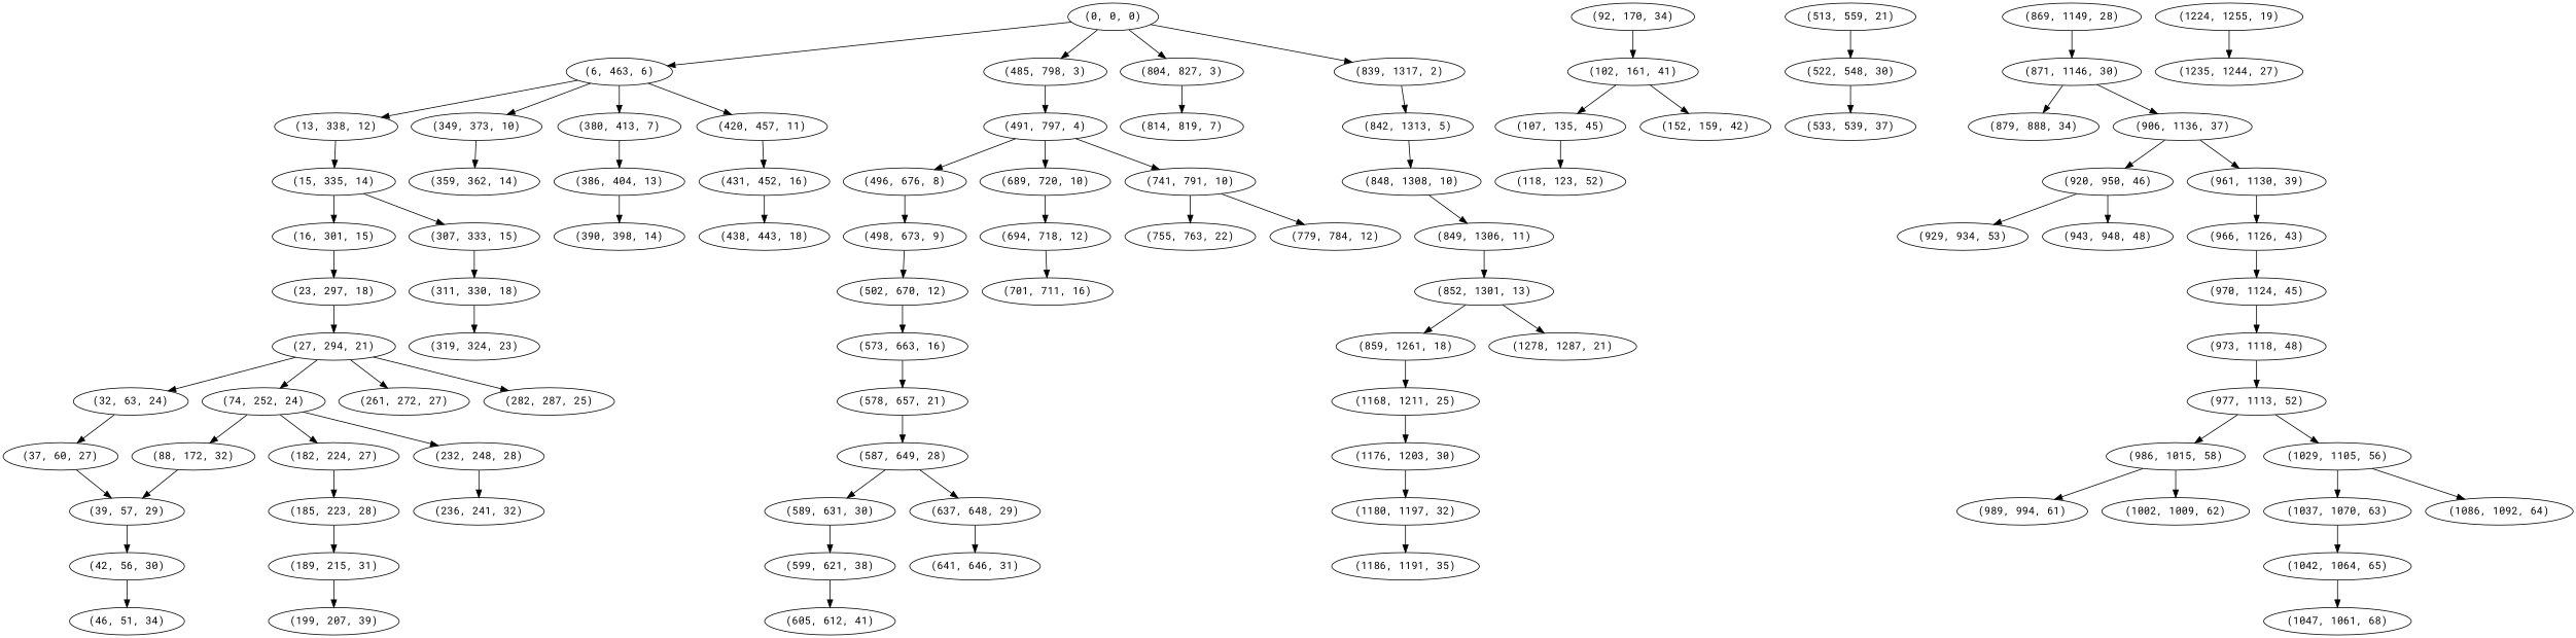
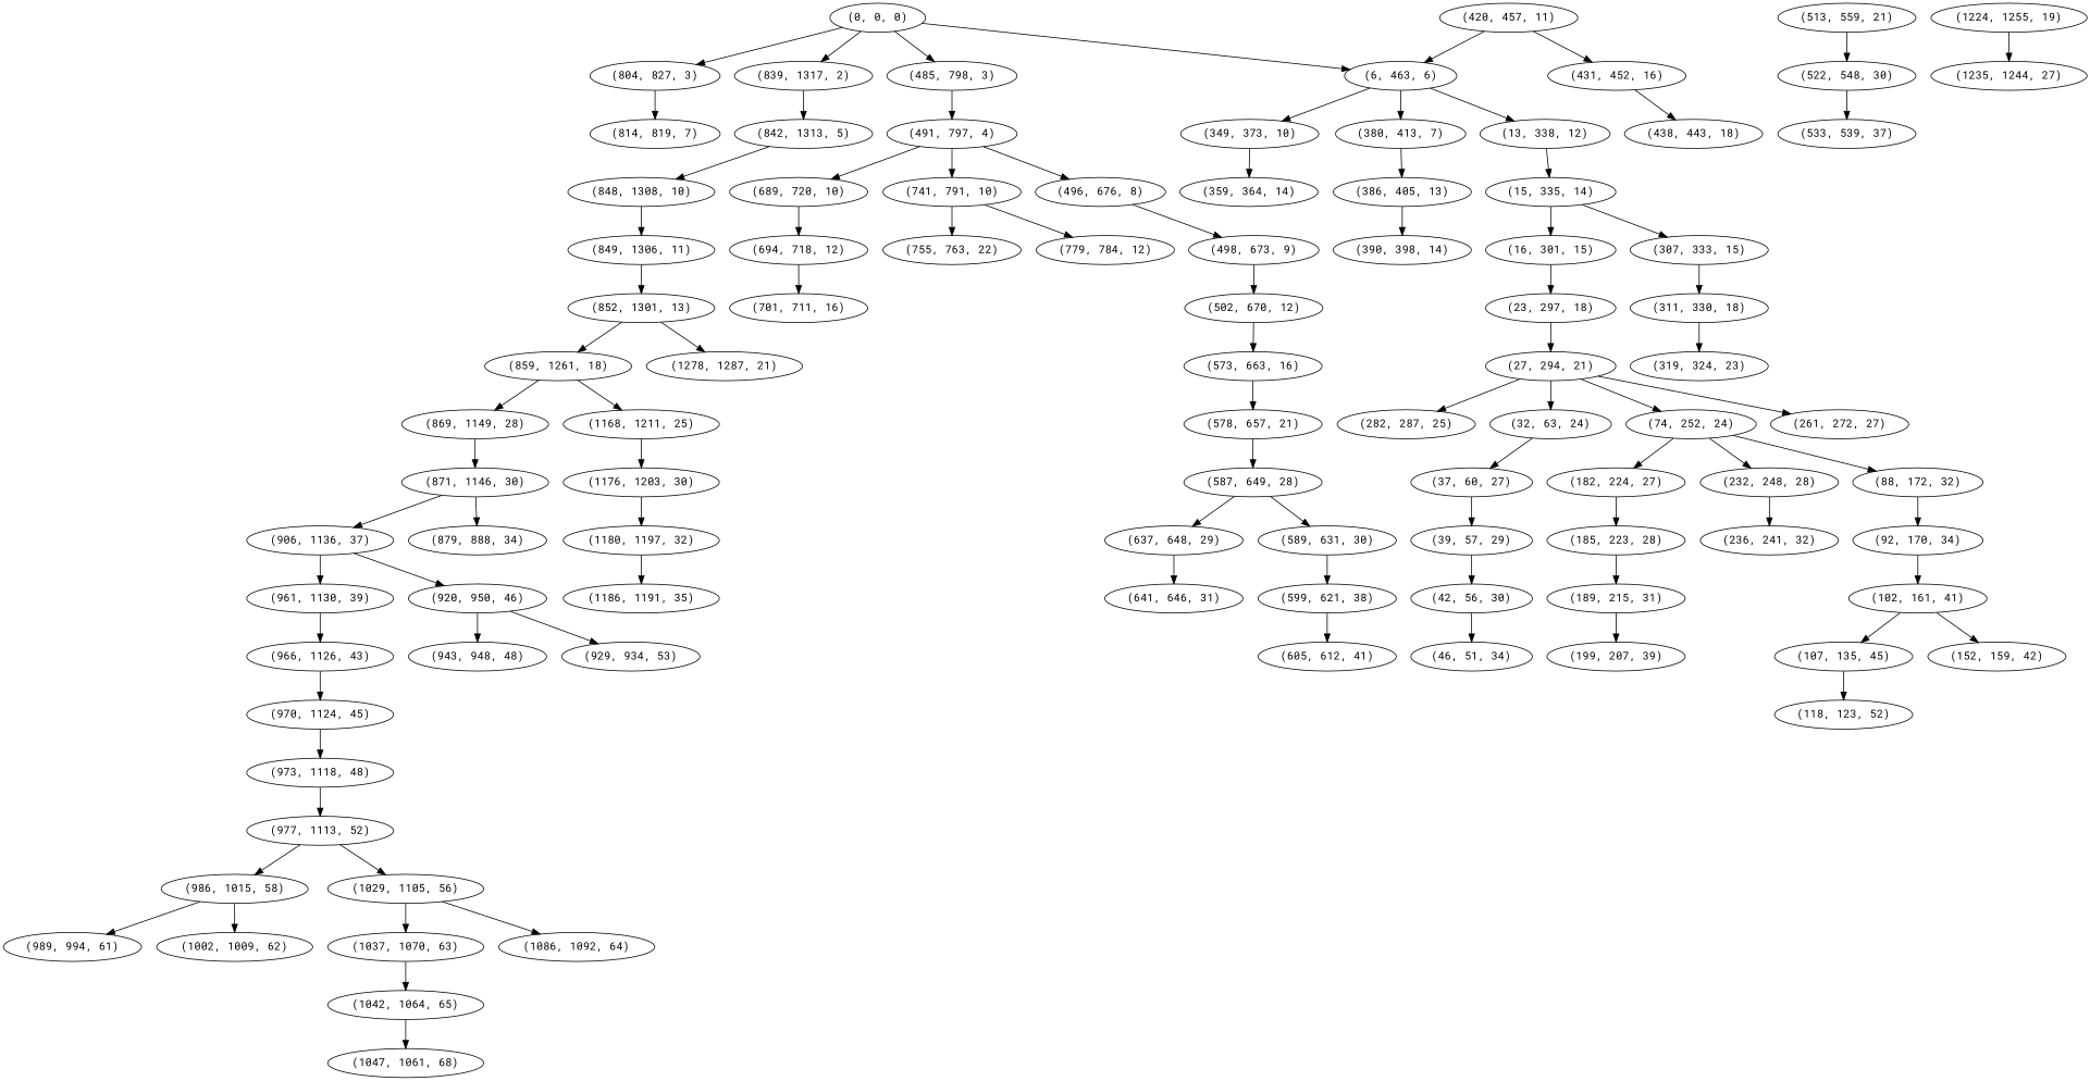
  digraph {
    fontname="Roboto Mono"
    node [fontname="Roboto Mono"]
    edge [fontname="Roboto Mono"]
    "(0, 0, 0)"
    "(6, 463, 6)"
    "(485, 798, 3)"
    "(804, 827, 3)"
    "(839, 1317, 2)"
    "(13, 338, 12)"
    "(349, 373, 10)"
    "(380, 413, 7)"
    "(420, 457, 11)"
    "(491, 797, 4)"
    "(814, 819, 7)"
    "(842, 1313, 5)"
    "(15, 335, 14)"
-   "(359, 364, 14)" [label="(359, 362, 14)"]
-   "(386, 404, 13)"
+   "(359, 364, 14)"
+   "(386, 404, 13)" [label="(386, 405, 13)"]
    "(431, 452, 16)"
    "(16, 301, 15)"
    "(307, 333, 15)"
    "(23, 297, 18)"
    "(311, 330, 18)"
    "(27, 294, 21)"
    "(32, 63, 24)"
    "(74, 252, 24)"
    "(261, 272, 27)"
    "(282, 287, 25)"
    "(37, 60, 27)"
    "(88, 172, 32)"
    "(182, 224, 27)"
    "(232, 248, 28)"
    "(39, 57, 29)"
    "(42, 56, 30)"
    "(46, 51, 34)"
    "(92, 170, 34)"
    "(185, 223, 28)"
    "(236, 241, 32)"
    "(102, 161, 41)"
    "(107, 135, 45)"
    "(152, 159, 42)"
    "(118, 123, 52)"
    "(189, 215, 31)"
    "(199, 207, 39)"
    "(319, 324, 23)"
    "(390, 398, 14)"
    "(438, 443, 18)"
    "(496, 676, 8)"
    "(689, 720, 10)"
    "(741, 791, 10)"
    "(498, 673, 9)"
    "(694, 718, 12)"
    "(755, 763, 22)"
    "(779, 784, 12)"
    "(502, 670, 12)"
    "(573, 663, 16)"
    "(578, 657, 21)"
    "(513, 559, 21)"
    "(522, 548, 30)"
    "(533, 539, 37)"
    "(587, 649, 28)"
    "(589, 631, 30)"
    "(637, 648, 29)"
    "(599, 621, 38)"
    "(641, 646, 31)"
    "(605, 612, 41)"
    "(701, 711, 16)"
    "(848, 1308, 10)"
    "(849, 1306, 11)"
    "(852, 1301, 13)"
    "(859, 1261, 18)"
    "(1278, 1287, 21)"
    "(869, 1149, 28)"
    "(1168, 1211, 25)"
    "(871, 1146, 30)"
    "(1176, 1203, 30)"
    "(1224, 1255, 19)"
    "(1235, 1244, 27)"
    "(879, 888, 34)"
    "(906, 1136, 37)"
    "(920, 950, 46)"
    "(961, 1130, 39)"
    "(929, 934, 53)"
    "(943, 948, 48)"
    "(966, 1126, 43)"
    "(970, 1124, 45)"
    "(973, 1118, 48)"
    "(977, 1113, 52)"
    "(986, 1015, 58)"
    "(1029, 1105, 56)"
    "(989, 994, 61)"
    "(1002, 1009, 62)"
    "(1037, 1070, 63)"
    "(1086, 1092, 64)"
    "(1042, 1064, 65)"
    "(1047, 1061, 68)"
    "(1180, 1197, 32)"
    "(1186, 1191, 35)"
    "(0, 0, 0)" -> "(6, 463, 6)"
    "(0, 0, 0)" -> "(485, 798, 3)"
    "(0, 0, 0)" -> "(804, 827, 3)"
    "(0, 0, 0)" -> "(839, 1317, 2)"
    "(6, 463, 6)" -> "(13, 338, 12)"
    "(6, 463, 6)" -> "(349, 373, 10)"
    "(6, 463, 6)" -> "(380, 413, 7)"
-   "(6, 463, 6)" -> "(420, 457, 11)"
+   "(420, 457, 11)" -> "(6, 463, 6)"
    "(485, 798, 3)" -> "(491, 797, 4)"
    "(804, 827, 3)" -> "(814, 819, 7)"
    "(839, 1317, 2)" -> "(842, 1313, 5)"
    "(13, 338, 12)" -> "(15, 335, 14)"
    "(349, 373, 10)" -> "(359, 364, 14)"
    "(380, 413, 7)" -> "(386, 404, 13)"
    "(420, 457, 11)" -> "(431, 452, 16)"
    "(491, 797, 4)" -> "(496, 676, 8)"
    "(491, 797, 4)" -> "(689, 720, 10)"
    "(491, 797, 4)" -> "(741, 791, 10)"
    "(842, 1313, 5)" -> "(848, 1308, 10)"
    "(15, 335, 14)" -> "(16, 301, 15)"
    "(15, 335, 14)" -> "(307, 333, 15)"
    "(386, 404, 13)" -> "(390, 398, 14)"
    "(431, 452, 16)" -> "(438, 443, 18)"
    "(16, 301, 15)" -> "(23, 297, 18)"
    "(307, 333, 15)" -> "(311, 330, 18)"
    "(23, 297, 18)" -> "(27, 294, 21)"
    "(311, 330, 18)" -> "(319, 324, 23)"
    "(27, 294, 21)" -> "(32, 63, 24)"
    "(27, 294, 21)" -> "(74, 252, 24)"
    "(27, 294, 21)" -> "(261, 272, 27)"
    "(27, 294, 21)" -> "(282, 287, 25)"
    "(32, 63, 24)" -> "(37, 60, 27)"
    "(74, 252, 24)" -> "(88, 172, 32)"
    "(74, 252, 24)" -> "(182, 224, 27)"
    "(74, 252, 24)" -> "(232, 248, 28)"
    "(37, 60, 27)" -> "(39, 57, 29)"
-   "(88, 172, 32)" -> "(39, 57, 29)"
+   "(88, 172, 32)" -> "(92, 170, 34)"
    "(182, 224, 27)" -> "(185, 223, 28)"
    "(232, 248, 28)" -> "(236, 241, 32)"
    "(39, 57, 29)" -> "(42, 56, 30)"
    "(42, 56, 30)" -> "(46, 51, 34)"
    "(92, 170, 34)" -> "(102, 161, 41)"
    "(185, 223, 28)" -> "(189, 215, 31)"
    "(102, 161, 41)" -> "(107, 135, 45)"
    "(102, 161, 41)" -> "(152, 159, 42)"
    "(107, 135, 45)" -> "(118, 123, 52)"
    "(189, 215, 31)" -> "(199, 207, 39)"
    "(496, 676, 8)" -> "(498, 673, 9)"
    "(689, 720, 10)" -> "(694, 718, 12)"
    "(741, 791, 10)" -> "(755, 763, 22)"
    "(741, 791, 10)" -> "(779, 784, 12)"
    "(498, 673, 9)" -> "(502, 670, 12)"
    "(694, 718, 12)" -> "(701, 711, 16)"
    "(502, 670, 12)" -> "(573, 663, 16)"
    "(573, 663, 16)" -> "(578, 657, 21)"
    "(578, 657, 21)" -> "(587, 649, 28)"
    "(513, 559, 21)" -> "(522, 548, 30)"
    "(522, 548, 30)" -> "(533, 539, 37)"
    "(587, 649, 28)" -> "(589, 631, 30)"
    "(587, 649, 28)" -> "(637, 648, 29)"
    "(589, 631, 30)" -> "(599, 621, 38)"
    "(637, 648, 29)" -> "(641, 646, 31)"
    "(599, 621, 38)" -> "(605, 612, 41)"
    "(848, 1308, 10)" -> "(849, 1306, 11)"
    "(849, 1306, 11)" -> "(852, 1301, 13)"
    "(852, 1301, 13)" -> "(859, 1261, 18)"
    "(852, 1301, 13)" -> "(1278, 1287, 21)"
+   "(859, 1261, 18)" -> "(869, 1149, 28)"
    "(859, 1261, 18)" -> "(1168, 1211, 25)"
    "(869, 1149, 28)" -> "(871, 1146, 30)"
    "(1168, 1211, 25)" -> "(1176, 1203, 30)"
    "(871, 1146, 30)" -> "(879, 888, 34)"
    "(871, 1146, 30)" -> "(906, 1136, 37)"
    "(1176, 1203, 30)" -> "(1180, 1197, 32)"
    "(1224, 1255, 19)" -> "(1235, 1244, 27)"
    "(906, 1136, 37)" -> "(920, 950, 46)"
    "(906, 1136, 37)" -> "(961, 1130, 39)"
    "(920, 950, 46)" -> "(929, 934, 53)"
    "(920, 950, 46)" -> "(943, 948, 48)"
    "(961, 1130, 39)" -> "(966, 1126, 43)"
    "(966, 1126, 43)" -> "(970, 1124, 45)"
    "(970, 1124, 45)" -> "(973, 1118, 48)"
    "(973, 1118, 48)" -> "(977, 1113, 52)"
    "(977, 1113, 52)" -> "(986, 1015, 58)"
    "(977, 1113, 52)" -> "(1029, 1105, 56)"
    "(986, 1015, 58)" -> "(989, 994, 61)"
    "(986, 1015, 58)" -> "(1002, 1009, 62)"
    "(1029, 1105, 56)" -> "(1037, 1070, 63)"
    "(1029, 1105, 56)" -> "(1086, 1092, 64)"
    "(1037, 1070, 63)" -> "(1042, 1064, 65)"
    "(1042, 1064, 65)" -> "(1047, 1061, 68)"
    "(1180, 1197, 32)" -> "(1186, 1191, 35)"
  }
